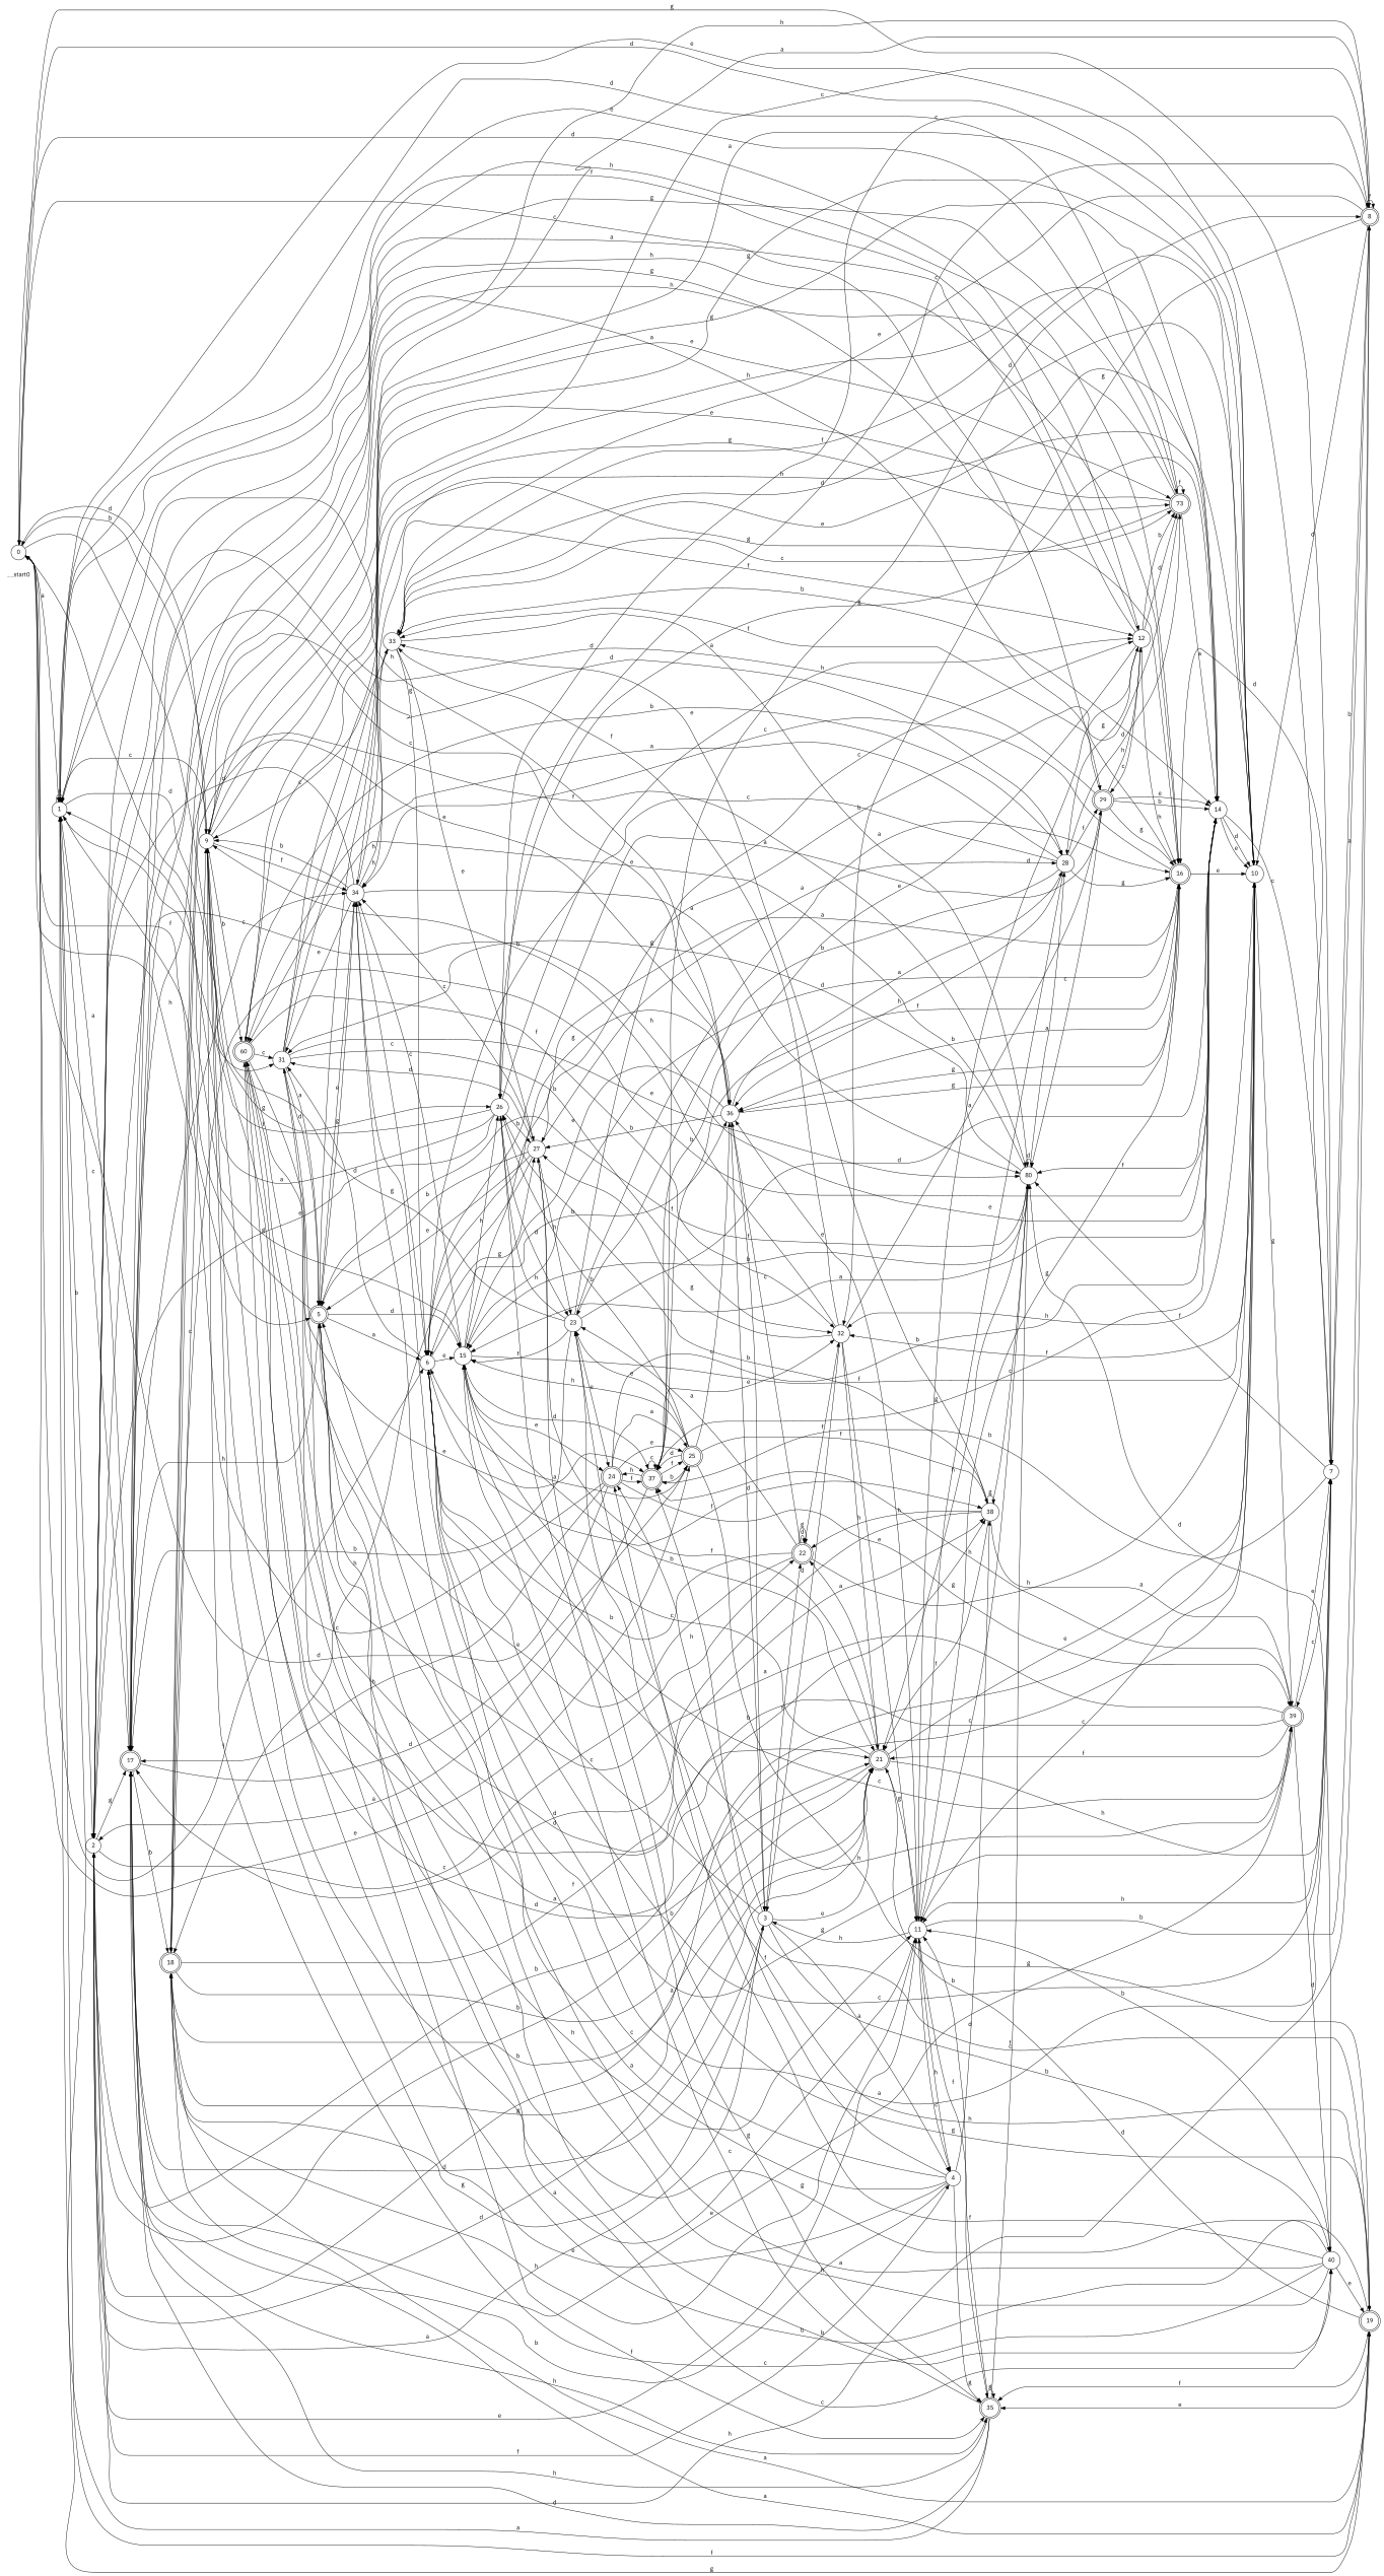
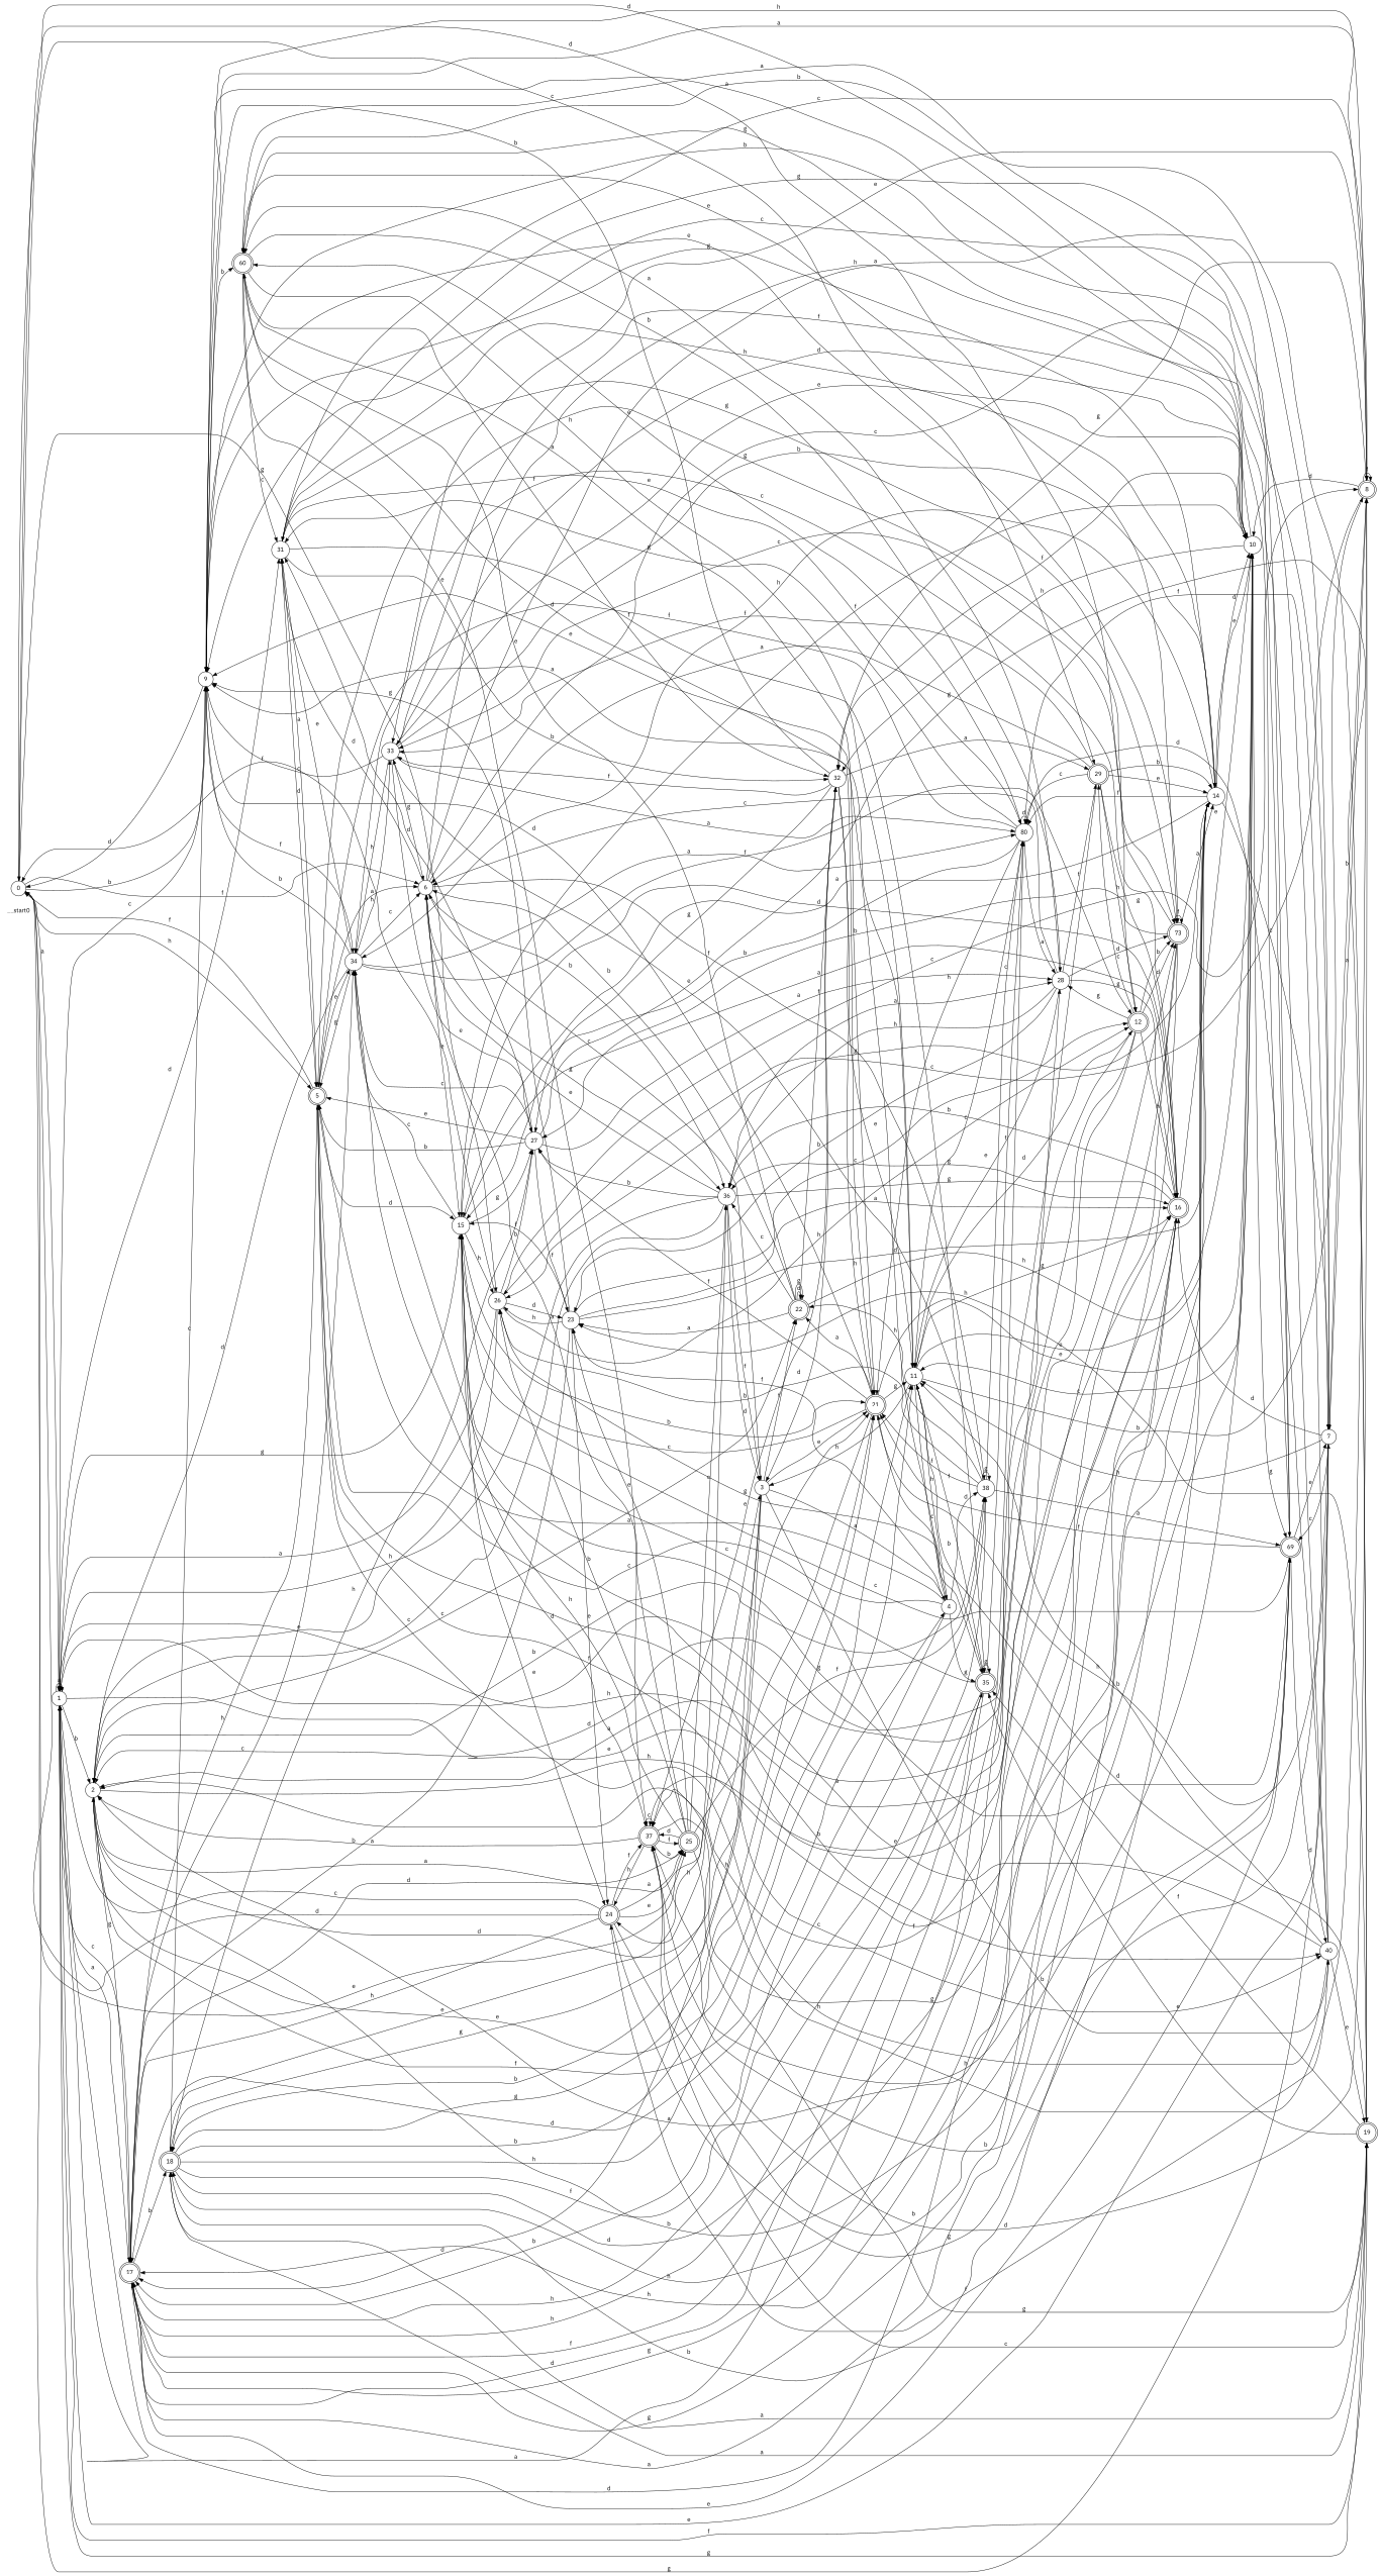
  digraph {
    fontname="IBM Plex Sans"
    rankdir=LR
    node [fontname="IBM Plex Sans" shape=circle color=black fillcolor=white style=filled]
    edge [fontname="IBM Plex Sans"]
    __start0 [shape=none color="" fillcolor="" style=""]
    n2 [label=0]
    n3 [label=1]
    n4 [label=5 shape=doublecircle style="rounded,filled"]
    n5 [label=6]
    n6 [label=9]
-   n7 [label=12 style="rounded,filled"]
+   n7 [label=12 shape=doublecircle style="rounded,filled"]
    n8 [label=25 shape=doublecircle style="rounded,filled"]
    n9 [label=26]
    n10 [label=29 shape=doublecircle style="rounded,filled"]
    n11 [label=2]
    n12 [label=73 shape=doublecircle style="rounded,filled"]
    n13 [label=15]
    n14 [label=16 shape=doublecircle style="rounded,filled"]
    n15 [label=17 shape=doublecircle style="rounded,filled"]
    n16 [label=19 shape=doublecircle style="rounded,filled"]
    n17 [label=31]
    n18 [label=40]
    n19 [label=34]
    n20 [label=38 style="rounded,filled"]
    n21 [label=7]
    n22 [label=36]
-   n23 [label=39 shape=doublecircle style="rounded,filled"]
+   n23 [label=69 shape=doublecircle style="rounded,filled"]
    n24 [label=14]
    n25 [label=8 shape=doublecircle style="rounded,filled"]
    n26 [label=10]
    n27 [label=60 shape=doublecircle style="rounded,filled"]
    n28 [label=37 shape=doublecircle style="rounded,filled"]
    n29 [label=28]
    n30 [label=23]
    n31 [label=35 shape=doublecircle style="rounded,filled"]
    n32 [label=27]
    n33 [label=80]
    n34 [label=33]
    n35 [label=3]
    n36 [label=4]
    n37 [label=11]
    n38 [label=21 shape=doublecircle style="rounded,filled"]
    n39 [label=22 shape=doublecircle style="rounded,filled"]
    n40 [label=18 shape=doublecircle style="rounded,filled"]
    n41 [label=24 shape=doublecircle style="rounded,filled"]
    n42 [label=32]
    n2 -> n3 [label=a]
    n2 -> n4 [label=h]
    n2 -> n5 [label=f]
    n2 -> n6 [label=b]
    n2 -> n7 [label=d]
    n2 -> n8 [label=e]
    n2 -> n9 [label=g]
    n2 -> n10 [label=c]
    n3 -> n3 [label=a]
    n3 -> n11 [label=b]
    n3 -> n12 [label=e]
    n3 -> n13 [label=g]
    n3 -> n14 [label=h]
    n3 -> n15 [label=c]
    n3 -> n16 [label=f]
    n3 -> n17 [label=d]
    n4 -> n2 [label=f]
    n4 -> n5 [label=a]
    n4 -> n12 [label=g]
    n4 -> n13 [label=d]
    n4 -> n15 [label=h]
    n4 -> n18 [label=b]
    n4 -> n18 [label=c]
    n4 -> n19 [label=e]
    n5 -> n13 [label=e]
    n5 -> n17 [label=d]
    n5 -> n20 [label=f]
    n5 -> n21 [label=a]
    n5 -> n21 [label=c]
    n5 -> n22 [label=b]
    n5 -> n22 [label=g]
    n5 -> n23 [label=h]
    n6 -> n2 [label=d]
    n6 -> n3 [label=c]
    n6 -> n12 [label=e]
    n6 -> n19 [label=f]
    n6 -> n24 [label=g]
    n6 -> n25 [label=h]
    n6 -> n26 [label=a]
    n6 -> n27 [label=b]
    n7 -> n3 [label=f]
    n7 -> n10 [label=c]
    n7 -> n11 [label=a]
    n7 -> n12 [label=b]
    n7 -> n12 [label=d]
    n7 -> n14 [label=h]
    n7 -> n28 [label=e]
    n7 -> n29 [label=g]
    n8 -> n5 [label=a]
    n8 -> n9 [label=b]
    n8 -> n13 [label=h]
    n8 -> n16 [label=g]
    n8 -> n20 [label=f]
    n8 -> n22 [label=c]
    n8 -> n28 [label=d]
    n8 -> n30 [label=e]
    n9 -> n2 [label=f]
    n9 -> n3 [label=a]
    n9 -> n7 [label=h]
    n9 -> n11 [label=e]
    n9 -> n25 [label=c]
    n9 -> n30 [label=d]
    n9 -> n31 [label=g]
    n9 -> n32 [label=b]
    n10 -> n5 [label=a]
    n10 -> n7 [label=h]
    n10 -> n11 [label=d]
    n10 -> n14 [label=g]
    n10 -> n24 [label=b]
    n10 -> n24 [label=e]
    n10 -> n33 [label=c]
    n10 -> n34 [label=f]
    n11 -> n15 [label=g]
    n11 -> n20 [label=b]
    n11 -> n24 [label=h]
    n11 -> n35 [label=a]
    n11 -> n36 [label=f]
    n11 -> n37 [label=e]
    n11 -> n38 [label=d]
    n11 -> n39 [label=c]
    n12 -> n3 [label=d]
    n12 -> n12 [label=f]
    n12 -> n15 [label=g]
    n12 -> n24 [label=a]
    n12 -> n27 [label=e]
    n12 -> n32 [label=b]
    n12 -> n34 [label=c]
    n12 -> n40 [label=h]
    n13 -> n9 [label=h]
    n13 -> n14 [label=a]
    n13 -> n19 [label=c]
    n13 -> n26 [label=f]
    n13 -> n28 [label=d]
    n13 -> n32 [label=g]
    n13 -> n38 [label=b]
    n13 -> n41 [label=e]
    n14 -> n13 [label=d]
    n14 -> n15 [label=a]
    n14 -> n15 [label=h]
    n14 -> n19 [label=c]
    n14 -> n22 [label=b]
    n14 -> n22 [label=g]
    n14 -> n26 [label=e]
    n14 -> n28 [label=f]
    n15 -> n3 [label=a]
    n15 -> n8 [label=d]
    n15 -> n14 [label=g]
    n15 -> n19 [label=c]
    n15 -> n23 [label=e]
    n15 -> n31 [label=h]
    n15 -> n33 [label=f]
    n15 -> n40 [label=b]
    n16 -> n3 [label=g]
    n16 -> n27 [label=b]
    n16 -> n28 [label=c]
    n16 -> n30 [label=h]
    n16 -> n31 [label=e]
    n16 -> n31 [label=f]
    n16 -> n38 [label=d]
    n16 -> n40 [label=a]
    n17 -> n4 [label=a]
    n17 -> n4 [label=d]
    n17 -> n12 [label=g]
    n17 -> n24 [label=h]
    n17 -> n25 [label=c]
    n17 -> n31 [label=f]
    n17 -> n33 [label=e]
    n17 -> n42 [label=b]
    n18 -> n4 [label=h]
    n18 -> n6 [label=c]
    n18 -> n16 [label=e]
    n18 -> n17 [label=g]
    n18 -> n19 [label=a]
    n18 -> n33 [label=d]
    n18 -> n37 [label=b]
    n18 -> n41 [label=f]
    n19 -> n4 [label=g]
    n19 -> n5 [label=c]
    n19 -> n6 [label=b]
    n19 -> n7 [label=f]
    n19 -> n11 [label=d]
    n19 -> n17 [label=e]
    n19 -> n33 [label=a]
    n19 -> n34 [label=h]
    n20 -> n9 [label=b]
    n20 -> n15 [label=d]
    n20 -> n20 [label=g]
    n20 -> n23 [label=a]
    n20 -> n33 [label=c]
    n20 -> n34 [label=e]
    n20 -> n38 [label=f]
    n20 -> n39 [label=h]
    n21 -> n2 [label=g]
    n21 -> n3 [label=e]
    n21 -> n14 [label=d]
    n21 -> n23 [label=c]
    n21 -> n25 [label=a]
    n21 -> n28 [label=b]
    n21 -> n33 [label=f]
    n21 -> n37 [label=h]
    n22 -> n3 [label=h]
    n22 -> n5 [label=e]
    n22 -> n11 [label=c]
    n22 -> n14 [label=g]
    n22 -> n29 [label=a]
    n22 -> n32 [label=b]
    n22 -> n35 [label=d]
    n22 -> n35 [label=f]
    n23 -> n6 [label=b]
    n23 -> n13 [label=c]
    n23 -> n18 [label=d]
    n23 -> n19 [label=g]
    n23 -> n21 [label=e]
    n23 -> n27 [label=a]
    n23 -> n28 [label=h]
    n23 -> n38 [label=f]
    n24 -> n9 [label=g]
    n24 -> n13 [label=a]
    n24 -> n19 [label=h]
    n24 -> n21 [label=c]
    n24 -> n26 [label=d]
    n24 -> n26 [label=e]
    n24 -> n33 [label=f]
    n24 -> n40 [label=b]
    n25 -> n6 [label=a]
    n25 -> n9 [label=c]
    n25 -> n11 [label=h]
    n25 -> n21 [label=b]
    n25 -> n25 [label=f]
    n25 -> n26 [label=d]
    n25 -> n34 [label=e]
    n25 -> n42 [label=g]
    n26 -> n2 [label=d]
    n26 -> n11 [label=a]
    n26 -> n11 [label=b]
    n26 -> n23 [label=g]
    n26 -> n34 [label=e]
    n26 -> n37 [label=c]
    n26 -> n42 [label=f]
    n26 -> n42 [label=h]
    n27 -> n17 [label=c]
    n27 -> n26 [label=g]
    n27 -> n28 [label=e]
    n27 -> n29 [label=b]
    n27 -> n37 [label=h]
    n27 -> n38 [label=a]
    n27 -> n38 [label=d]
    n27 -> n42 [label=f]
    n28 -> n8 [label=b]
    n28 -> n8 [label=f]
    n28 -> n11 [label=a]
    n28 -> n24 [label=g]
    n28 -> n25 [label=d]
    n28 -> n28 [label=c]
    n28 -> n41 [label=h]
    n28 -> n42 [label=e]
    n29 -> n5 [label=c]
    n29 -> n10 [label=f]
    n29 -> n12 [label=d]
    n29 -> n14 [label=g]
    n29 -> n22 [label=h]
    n29 -> n27 [label=a]
    n29 -> n30 [label=b]
    n29 -> n37 [label=e]
    n30 -> n6 [label=g]
    n30 -> n7 [label=c]
    n30 -> n9 [label=h]
    n30 -> n13 [label=f]
    n30 -> n14 [label=a]
    n30 -> n15 [label=b]
    n30 -> n24 [label=d]
    n30 -> n41 [label=e]
    n31 -> n3 [label=a]
    n31 -> n13 [label=c]
    n31 -> n15 [label=d]
    n31 -> n15 [label=h]
    n31 -> n31 [label=g]
    n31 -> n33 [label=f]
    n31 -> n37 [label=b]
    n32 -> n4 [label=b]
    n32 -> n4 [label=e]
    n32 -> n16 [label=g]
    n32 -> n17 [label=d]
    n32 -> n19 [label=c]
    n32 -> n29 [label=a]
-   n32 -> n30 [label=h]
+   n32 -> n30 [label=f]
    n32 -> n40 [label=h]
    n33 -> n4 [label=f]
    n33 -> n13 [label=b]
    n33 -> n17 [label=g]
    n33 -> n27 [label=e]
    n33 -> n29 [label=a]
    n33 -> n33 [label=d]
    n33 -> n37 [label=c]
    n33 -> n38 [label=h]
    n34 -> n5 [label=g]
    n34 -> n6 [label=c]
    n34 -> n19 [label=h]
    n34 -> n24 [label=b]
    n34 -> n26 [label=d]
    n34 -> n26 [label=f]
    n34 -> n32 [label=e]
    n34 -> n33 [label=a]
    n35 -> n5 [label=c]
    n35 -> n15 [label=d]
    n35 -> n18 [label=b]
    n35 -> n36 [label=a]
    n35 -> n38 [label=e]
    n35 -> n39 [label=f]
    n35 -> n40 [label=g]
    n35 -> n41 [label=h]
    n36 -> n4 [label=a]
    n36 -> n4 [label=c]
    n36 -> n6 [label=e]
    n36 -> n15 [label=b]
    n36 -> n20 [label=d]
    n36 -> n30 [label=f]
    n36 -> n31 [label=g]
    n36 -> n37 [label=h]
    n37 -> n6 [label=a]
    n37 -> n7 [label=d]
    n37 -> n14 [label=g]
-   n37 -> n22 [label=e]
+   n37 -> n24 [label=e]
    n37 -> n25 [label=b]
    n37 -> n31 [label=f]
    n37 -> n35 [label=h]
    n37 -> n36 [label=c]
    n38 -> n6 [label=d]
    n38 -> n13 [label=c]
    n38 -> n21 [label=h]
    n38 -> n26 [label=e]
    n38 -> n32 [label=f]
    n38 -> n37 [label=g]
    n38 -> n39 [label=a]
    n38 -> n40 [label=b]
    n39 -> n5 [label=b]
    n39 -> n22 [label=c]
    n39 -> n26 [label=h]
    n39 -> n27 [label=e]
    n39 -> n30 [label=a]
    n39 -> n39 [label=d]
    n39 -> n39 [label=g]
    n39 -> n42 [label=f]
    n40 -> n6 [label=c]
    n40 -> n16 [label=a]
    n40 -> n20 [label=f]
    n40 -> n22 [label=e]
    n40 -> n29 [label=d]
    n40 -> n37 [label=h]
    n40 -> n38 [label=b]
    n40 -> n38 [label=g]
    n41 -> n2 [label=d]
    n41 -> n3 [label=c]
    n41 -> n8 [label=a]
    n41 -> n8 [label=e]
    n41 -> n15 [label=h]
    n41 -> n23 [label=g]
    n41 -> n24 [label=b]
    n41 -> n28 [label=f]
    n42 -> n6 [label=b]
    n42 -> n10 [label=a]
    n42 -> n32 [label=g]
    n42 -> n34 [label=f]
    n42 -> n35 [label=d]
    n42 -> n37 [label=e]
    n42 -> n38 [label=h]
  }
